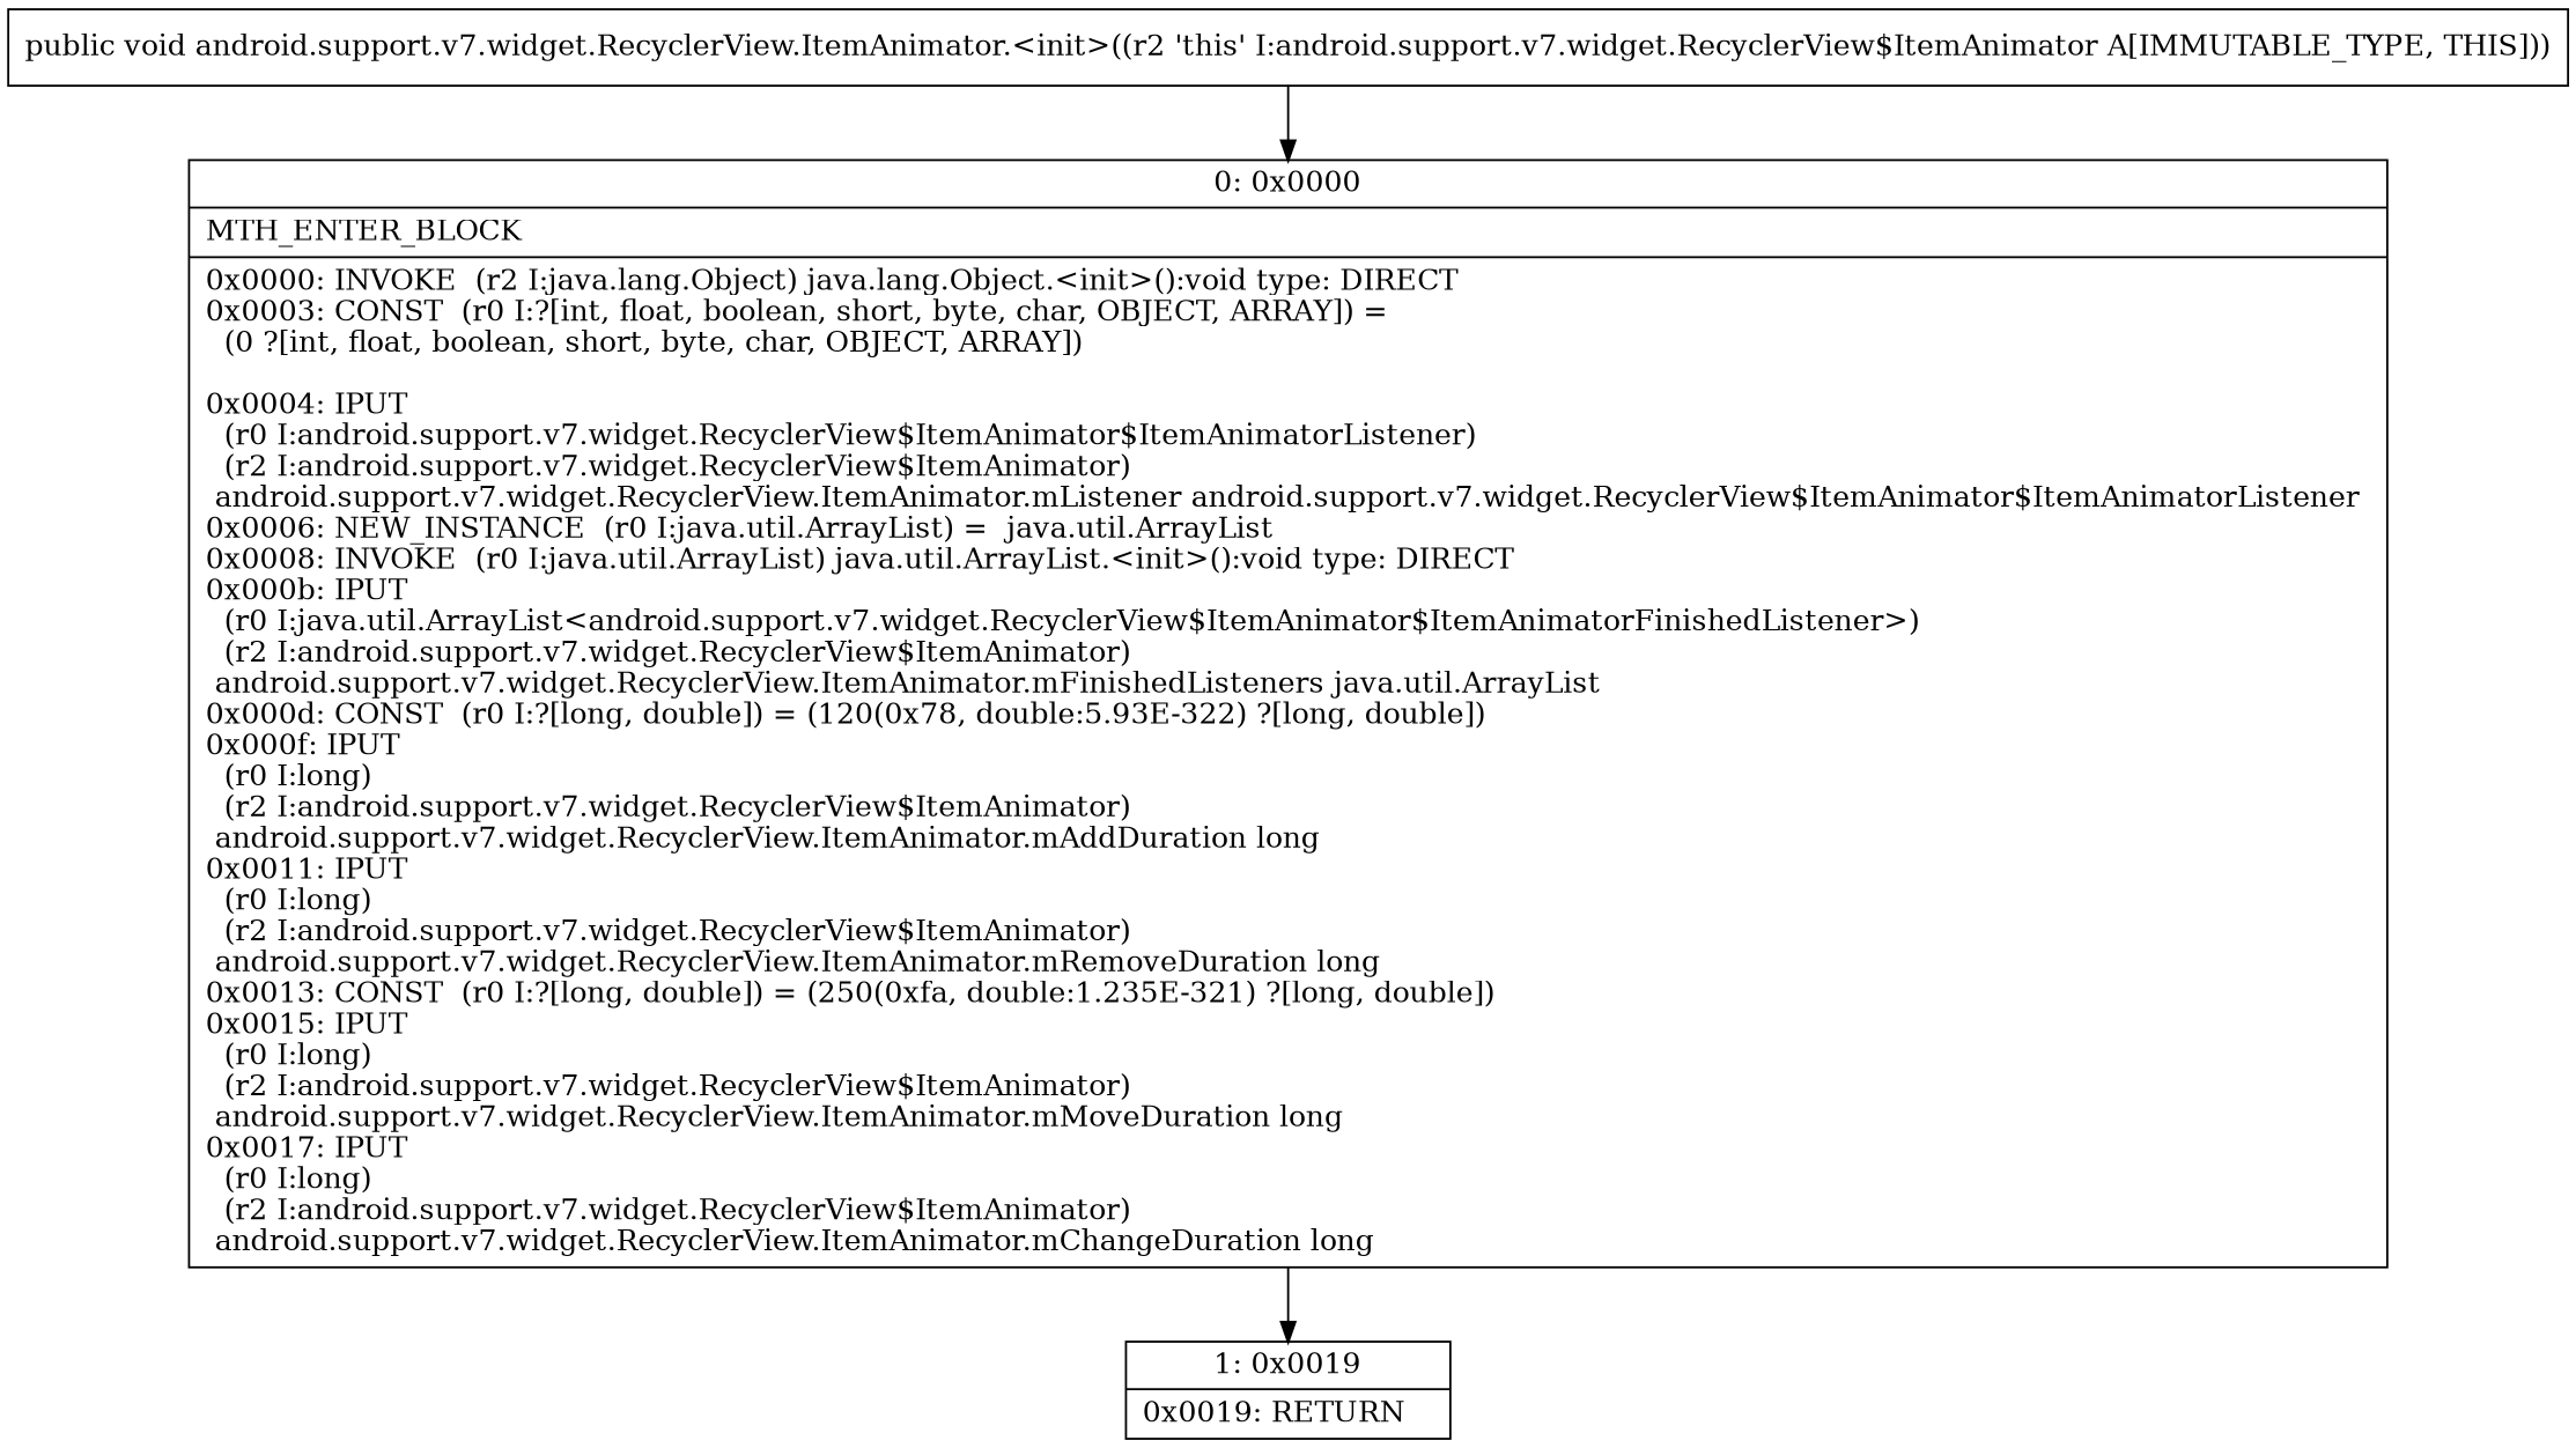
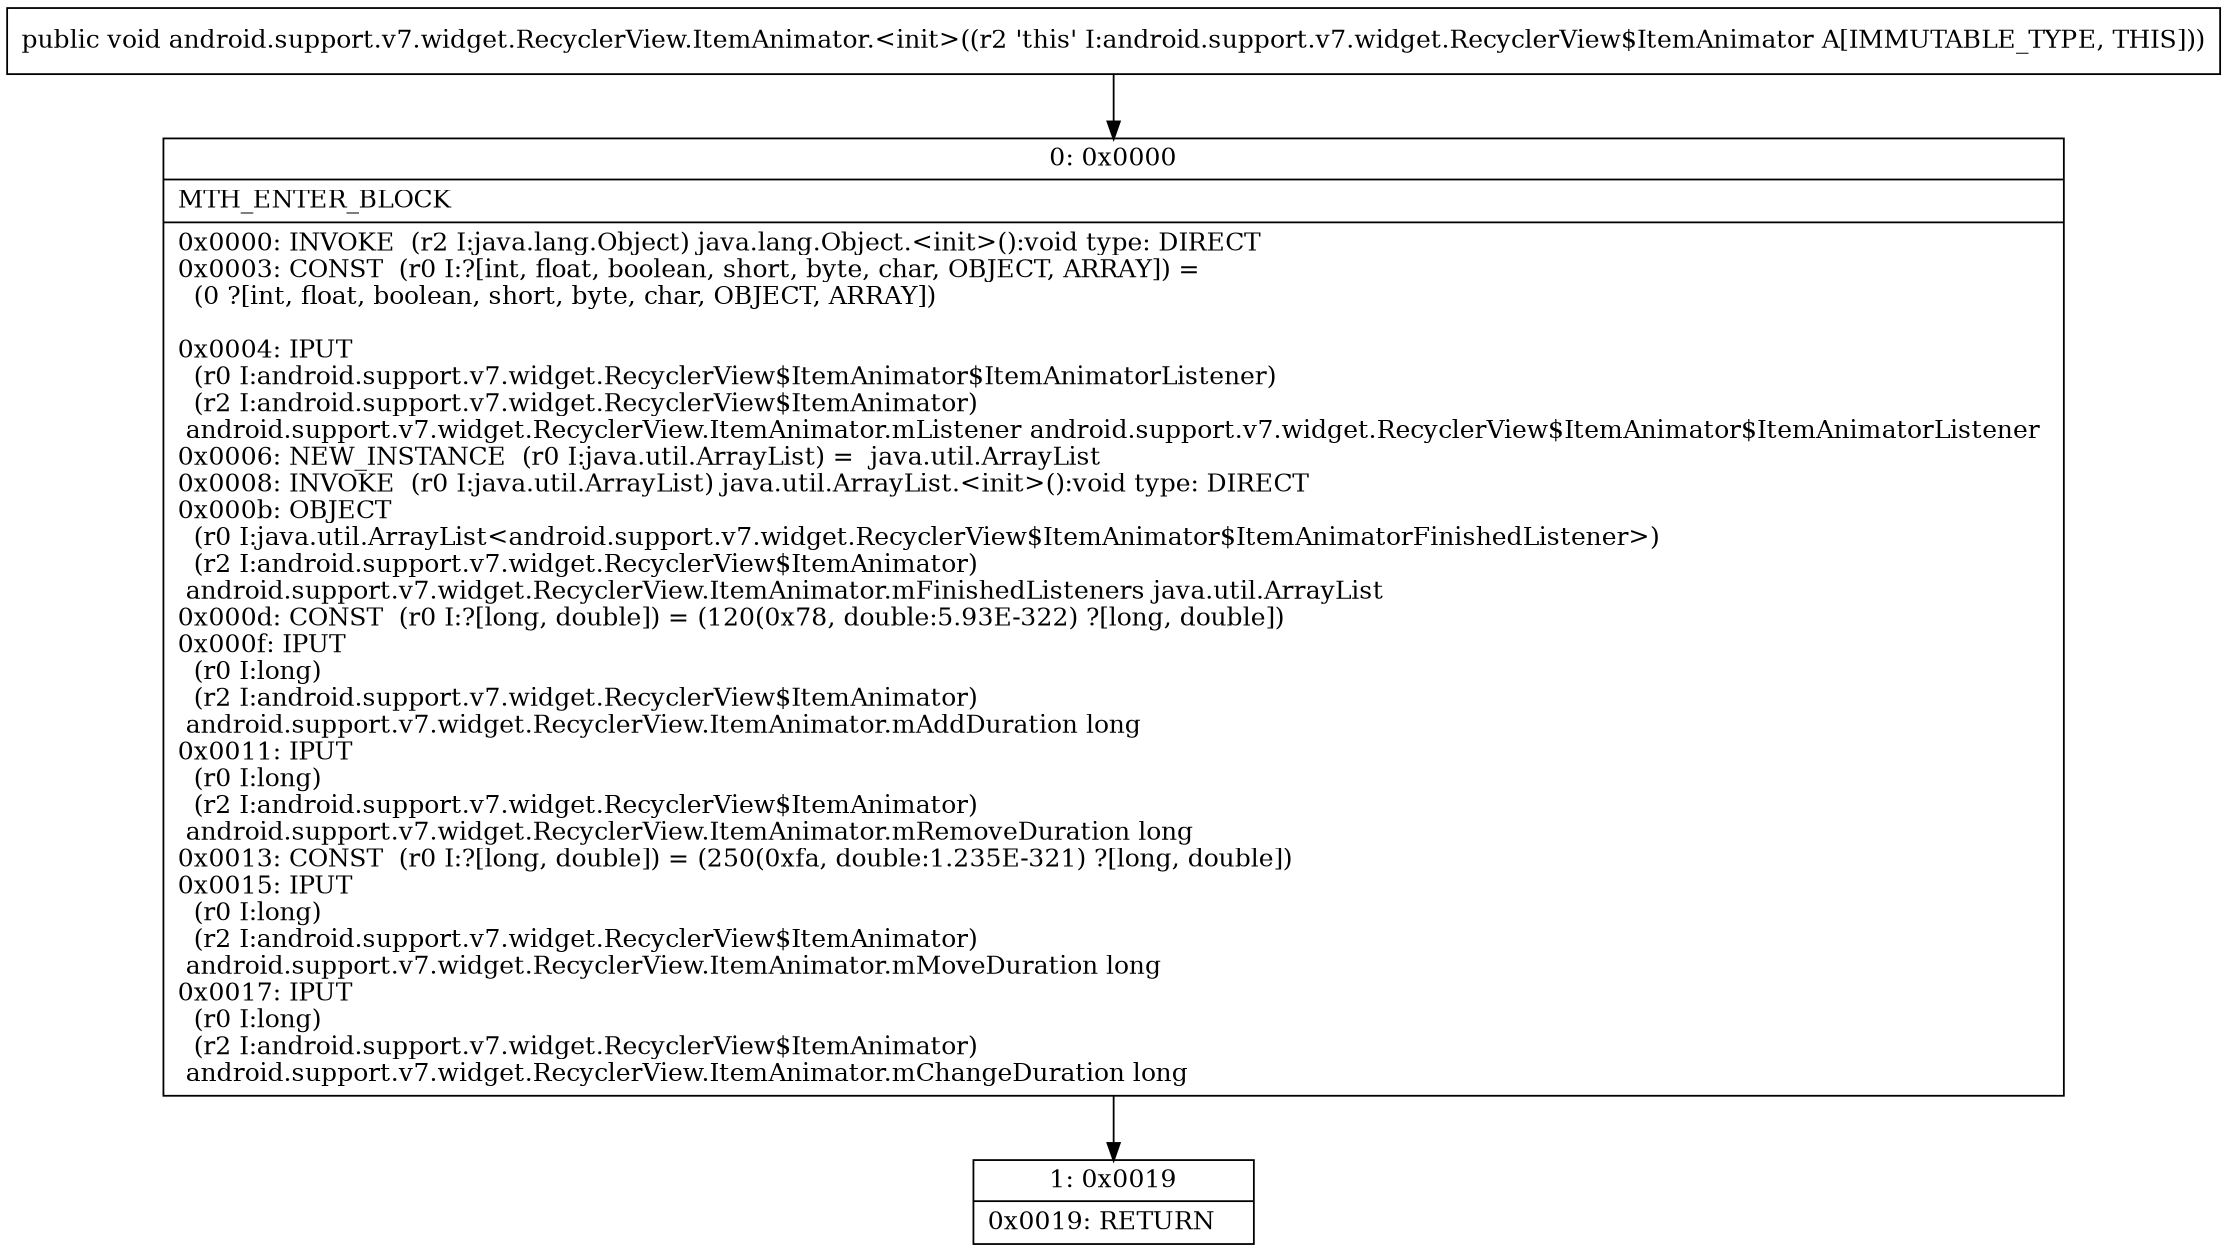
  digraph {
    node [shape=record]
-   n1 [label="{0\:\ 0x0000|MTH_ENTER_BLOCK\l|0x0000: INVOKE  (r2 I:java.lang.Object) java.lang.Object.\<init\>():void type: DIRECT \l0x0003: CONST  (r0 I:?[int, float, boolean, short, byte, char, OBJECT, ARRAY]) = \l  (0 ?[int, float, boolean, short, byte, char, OBJECT, ARRAY])\l \l0x0004: IPUT  \l  (r0 I:android.support.v7.widget.RecyclerView$ItemAnimator$ItemAnimatorListener)\l  (r2 I:android.support.v7.widget.RecyclerView$ItemAnimator)\l android.support.v7.widget.RecyclerView.ItemAnimator.mListener android.support.v7.widget.RecyclerView$ItemAnimator$ItemAnimatorListener \l0x0006: NEW_INSTANCE  (r0 I:java.util.ArrayList) =  java.util.ArrayList \l0x0008: INVOKE  (r0 I:java.util.ArrayList) java.util.ArrayList.\<init\>():void type: DIRECT \l0x000b: IPUT  \l  (r0 I:java.util.ArrayList\<android.support.v7.widget.RecyclerView$ItemAnimator$ItemAnimatorFinishedListener\>)\l  (r2 I:android.support.v7.widget.RecyclerView$ItemAnimator)\l android.support.v7.widget.RecyclerView.ItemAnimator.mFinishedListeners java.util.ArrayList \l0x000d: CONST  (r0 I:?[long, double]) = (120(0x78, double:5.93E\-322) ?[long, double]) \l0x000f: IPUT  \l  (r0 I:long)\l  (r2 I:android.support.v7.widget.RecyclerView$ItemAnimator)\l android.support.v7.widget.RecyclerView.ItemAnimator.mAddDuration long \l0x0011: IPUT  \l  (r0 I:long)\l  (r2 I:android.support.v7.widget.RecyclerView$ItemAnimator)\l android.support.v7.widget.RecyclerView.ItemAnimator.mRemoveDuration long \l0x0013: CONST  (r0 I:?[long, double]) = (250(0xfa, double:1.235E\-321) ?[long, double]) \l0x0015: IPUT  \l  (r0 I:long)\l  (r2 I:android.support.v7.widget.RecyclerView$ItemAnimator)\l android.support.v7.widget.RecyclerView.ItemAnimator.mMoveDuration long \l0x0017: IPUT  \l  (r0 I:long)\l  (r2 I:android.support.v7.widget.RecyclerView$ItemAnimator)\l android.support.v7.widget.RecyclerView.ItemAnimator.mChangeDuration long \l}"]
+   n1 [label="{0\:\ 0x0000|MTH_ENTER_BLOCK\l|0x0000: INVOKE  (r2 I:java.lang.Object) java.lang.Object.\<init\>():void type: DIRECT \l0x0003: CONST  (r0 I:?[int, float, boolean, short, byte, char, OBJECT, ARRAY]) = \l  (0 ?[int, float, boolean, short, byte, char, OBJECT, ARRAY])\l \l0x0004: IPUT  \l  (r0 I:android.support.v7.widget.RecyclerView$ItemAnimator$ItemAnimatorListener)\l  (r2 I:android.support.v7.widget.RecyclerView$ItemAnimator)\l android.support.v7.widget.RecyclerView.ItemAnimator.mListener android.support.v7.widget.RecyclerView$ItemAnimator$ItemAnimatorListener \l0x0006: NEW_INSTANCE  (r0 I:java.util.ArrayList) =  java.util.ArrayList \l0x0008: INVOKE  (r0 I:java.util.ArrayList) java.util.ArrayList.\<init\>():void type: DIRECT \l0x000b: OBJECT  \l  (r0 I:java.util.ArrayList\<android.support.v7.widget.RecyclerView$ItemAnimator$ItemAnimatorFinishedListener\>)\l  (r2 I:android.support.v7.widget.RecyclerView$ItemAnimator)\l android.support.v7.widget.RecyclerView.ItemAnimator.mFinishedListeners java.util.ArrayList \l0x000d: CONST  (r0 I:?[long, double]) = (120(0x78, double:5.93E\-322) ?[long, double]) \l0x000f: IPUT  \l  (r0 I:long)\l  (r2 I:android.support.v7.widget.RecyclerView$ItemAnimator)\l android.support.v7.widget.RecyclerView.ItemAnimator.mAddDuration long \l0x0011: IPUT  \l  (r0 I:long)\l  (r2 I:android.support.v7.widget.RecyclerView$ItemAnimator)\l android.support.v7.widget.RecyclerView.ItemAnimator.mRemoveDuration long \l0x0013: CONST  (r0 I:?[long, double]) = (250(0xfa, double:1.235E\-321) ?[long, double]) \l0x0015: IPUT  \l  (r0 I:long)\l  (r2 I:android.support.v7.widget.RecyclerView$ItemAnimator)\l android.support.v7.widget.RecyclerView.ItemAnimator.mMoveDuration long \l0x0017: IPUT  \l  (r0 I:long)\l  (r2 I:android.support.v7.widget.RecyclerView$ItemAnimator)\l android.support.v7.widget.RecyclerView.ItemAnimator.mChangeDuration long \l}"]
    n2 [label="{1\:\ 0x0019|0x0019: RETURN   \l}"]
    n3 [label="{public void android.support.v7.widget.RecyclerView.ItemAnimator.\<init\>((r2 'this' I:android.support.v7.widget.RecyclerView$ItemAnimator A[IMMUTABLE_TYPE, THIS])) }"]
    n1 -> n2
    n3 -> n1
  }
